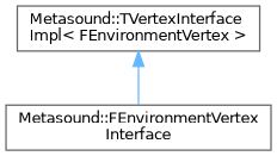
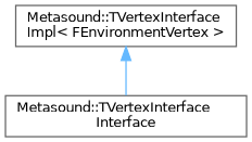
  digraph {
    rankdir=TB
    node [color=grey40 fillcolor=white fontname=Helvetica fontsize=10 shape=box style=filled]
    n1 [height=0.2 label="Metasound::TVertexInterface\lImpl\< FEnvironmentVertex \>" width=0.4]
-   n2 [height=0.2 label="Metasound::FEnvironmentVertex\lInterface" width=0.4]
+   n2 [height=0.2 label="Metasound::TVertexInterface\lInterface" width=0.4]
    n1 -> n2 [color=steelblue1 dir=back fontname=Helvetica fontsize=10 labelfontname=Helvetica labelfontsize=10 style=solid]
  }
